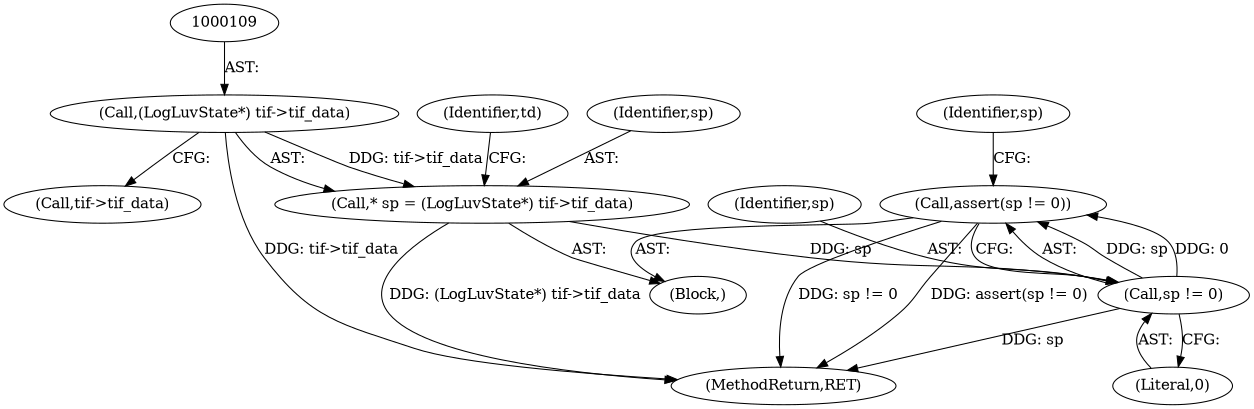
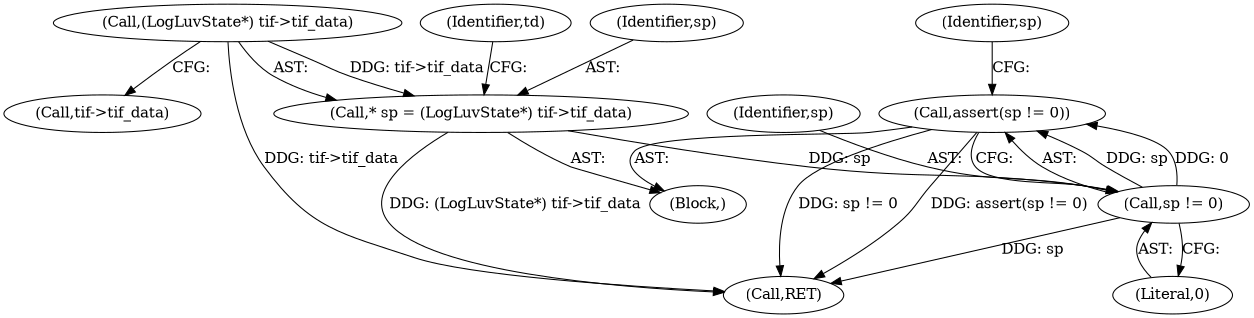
  digraph {
    n1 [label="(Call,assert(sp != 0))"]
    n2 [label="(Call,sp != 0)"]
    n3 [label="(Block,)"]
-   n4 [label="(MethodReturn,RET)"]
+   n4 [label="(Call,RET)"]
    n5 [label="(Literal,0)"]
    n6 [label="(Call,* sp = (LogLuvState*) tif->tif_data)"]
    n7 [label="(Call,(LogLuvState*) tif->tif_data)"]
    n8 [label="(Call,tif->tif_data)"]
    n9 [label="(Identifier,sp)"]
    n10 [label="(Identifier,sp)"]
    n11 [label="(Identifier,td)"]
    n12 [label="(Identifier,sp)"]
-   1000109
    n1 -> n2 [label="CFG: "]
    n1 -> n3 [label="AST: "]
    n1 -> n4 [label="DDG: sp != 0"]
    n1 -> n4 [label="DDG: assert(sp != 0)"]
    n2 -> n1 [label="AST: "]
    n2 -> n1 [label="DDG: sp"]
    n2 -> n1 [label="DDG: 0"]
    n2 -> n4 [label="DDG: sp"]
    n2 -> n5 [label="CFG: "]
    n5 -> n2 [label="AST: "]
    n6 -> n2 [label="DDG: sp"]
    n6 -> n3 [label="AST: "]
    n6 -> n4 [label="DDG: (LogLuvState*) tif->tif_data"]
    n7 -> n4 [label="DDG: tif->tif_data"]
    n7 -> n6 [label="AST: "]
    n7 -> n6 [label="DDG: tif->tif_data"]
    n7 -> n8 [label="CFG: "]
    n9 -> n2 [label="AST: "]
    n10 -> n6 [label="AST: "]
    n11 -> n6 [label="CFG: "]
    n12 -> n1 [label="CFG: "]
-   1000109 -> n7 [label="AST: "]
  }
